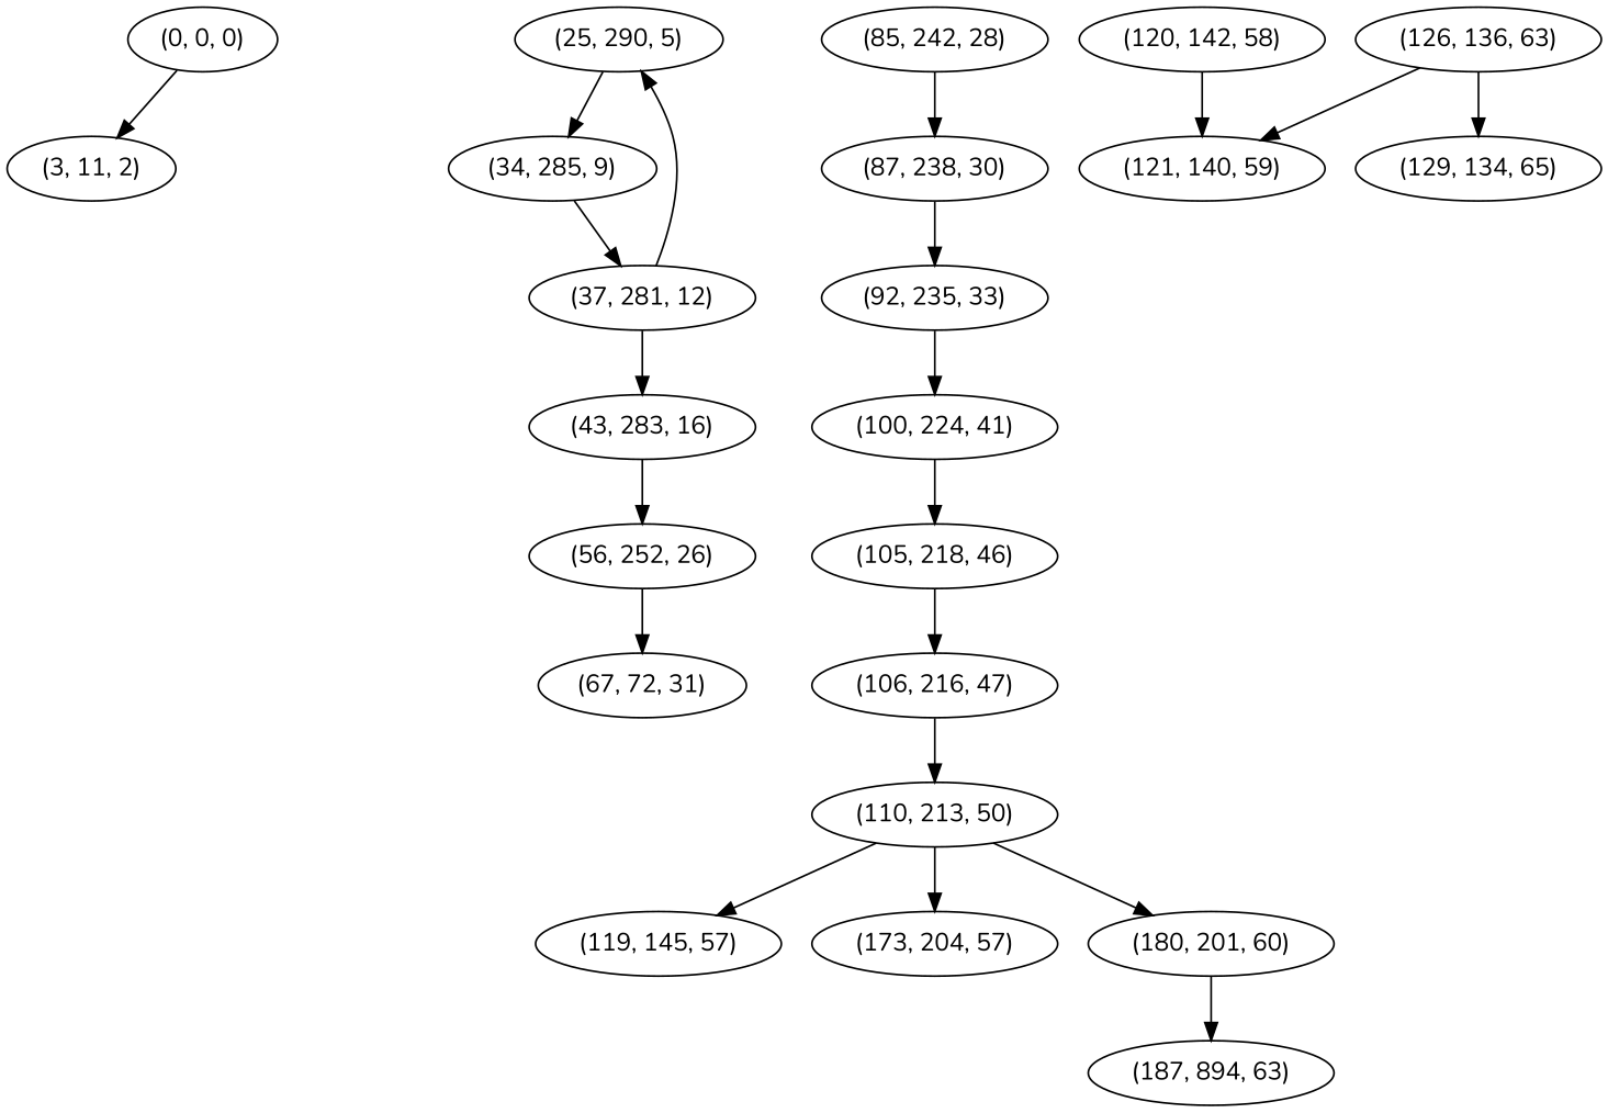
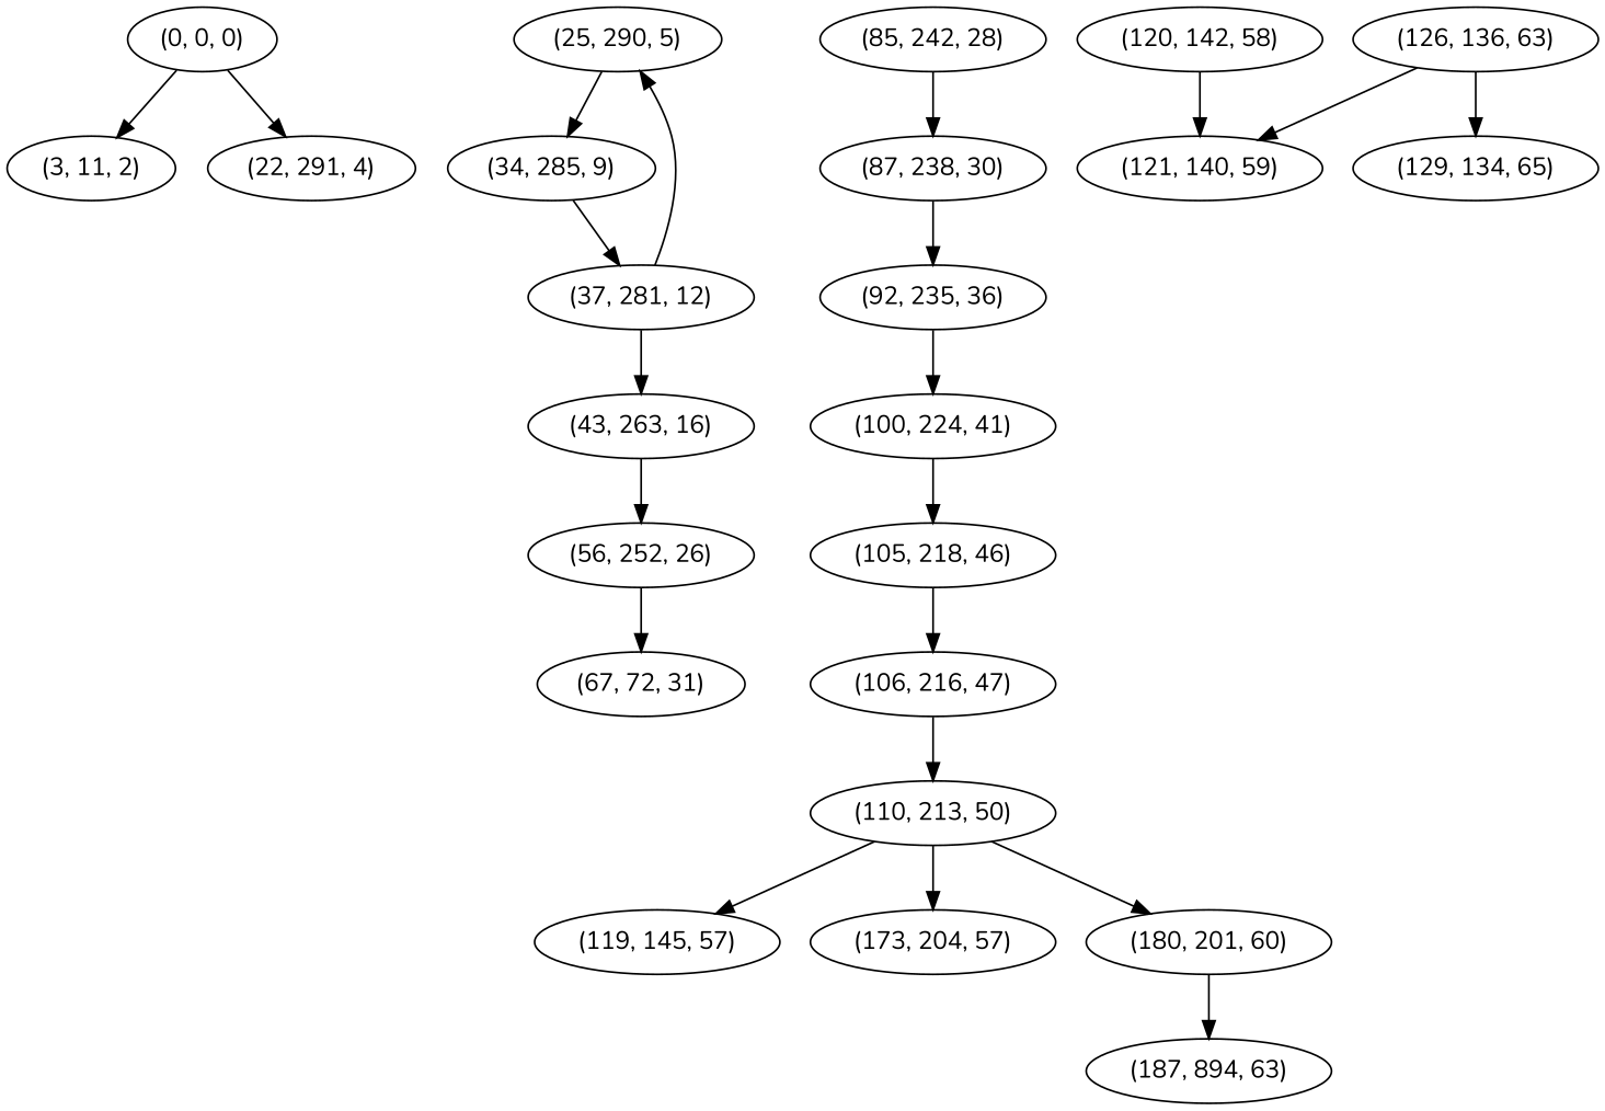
  digraph {
    fontname=Nunito
    node [fontname=Nunito]
    edge [fontname=Nunito]
    "(0, 0, 0)"
    "(3, 11, 2)"
+   "(22, 291, 4)"
    "(25, 290, 5)"
    "(34, 285, 9)"
    "(37, 281, 12)"
-   "(43, 263, 16)" [label="(43, 283, 16)"]
+   "(43, 263, 16)"
    "(56, 252, 26)"
    "(67, 72, 31)"
    "(85, 242, 28)"
    "(87, 238, 30)"
-   "(92, 235, 33)"
+   "(92, 235, 33)" [label="(92, 235, 36)"]
    "(100, 224, 41)"
    "(105, 218, 46)"
    "(106, 216, 47)"
    "(110, 213, 50)"
    "(119, 145, 57)"
    "(173, 204, 57)"
    "(180, 201, 60)"
    "(120, 142, 58)"
    "(121, 140, 59)"
    "(126, 136, 63)"
    "(129, 134, 65)"
    n24 [label="(187, 894, 63)"]
    "(0, 0, 0)" -> "(3, 11, 2)"
+   "(0, 0, 0)" -> "(22, 291, 4)"
    "(25, 290, 5)" -> "(34, 285, 9)"
    "(34, 285, 9)" -> "(37, 281, 12)"
    "(37, 281, 12)" -> "(25, 290, 5)"
    "(37, 281, 12)" -> "(43, 263, 16)"
    "(43, 263, 16)" -> "(56, 252, 26)"
    "(56, 252, 26)" -> "(67, 72, 31)"
    "(85, 242, 28)" -> "(87, 238, 30)"
    "(87, 238, 30)" -> "(92, 235, 33)"
    "(92, 235, 33)" -> "(100, 224, 41)"
    "(100, 224, 41)" -> "(105, 218, 46)"
    "(105, 218, 46)" -> "(106, 216, 47)"
    "(106, 216, 47)" -> "(110, 213, 50)"
    "(110, 213, 50)" -> "(119, 145, 57)"
    "(110, 213, 50)" -> "(173, 204, 57)"
    "(110, 213, 50)" -> "(180, 201, 60)"
    "(180, 201, 60)" -> n24
    "(120, 142, 58)" -> "(121, 140, 59)"
    "(126, 136, 63)" -> "(121, 140, 59)"
    "(126, 136, 63)" -> "(129, 134, 65)"
  }
